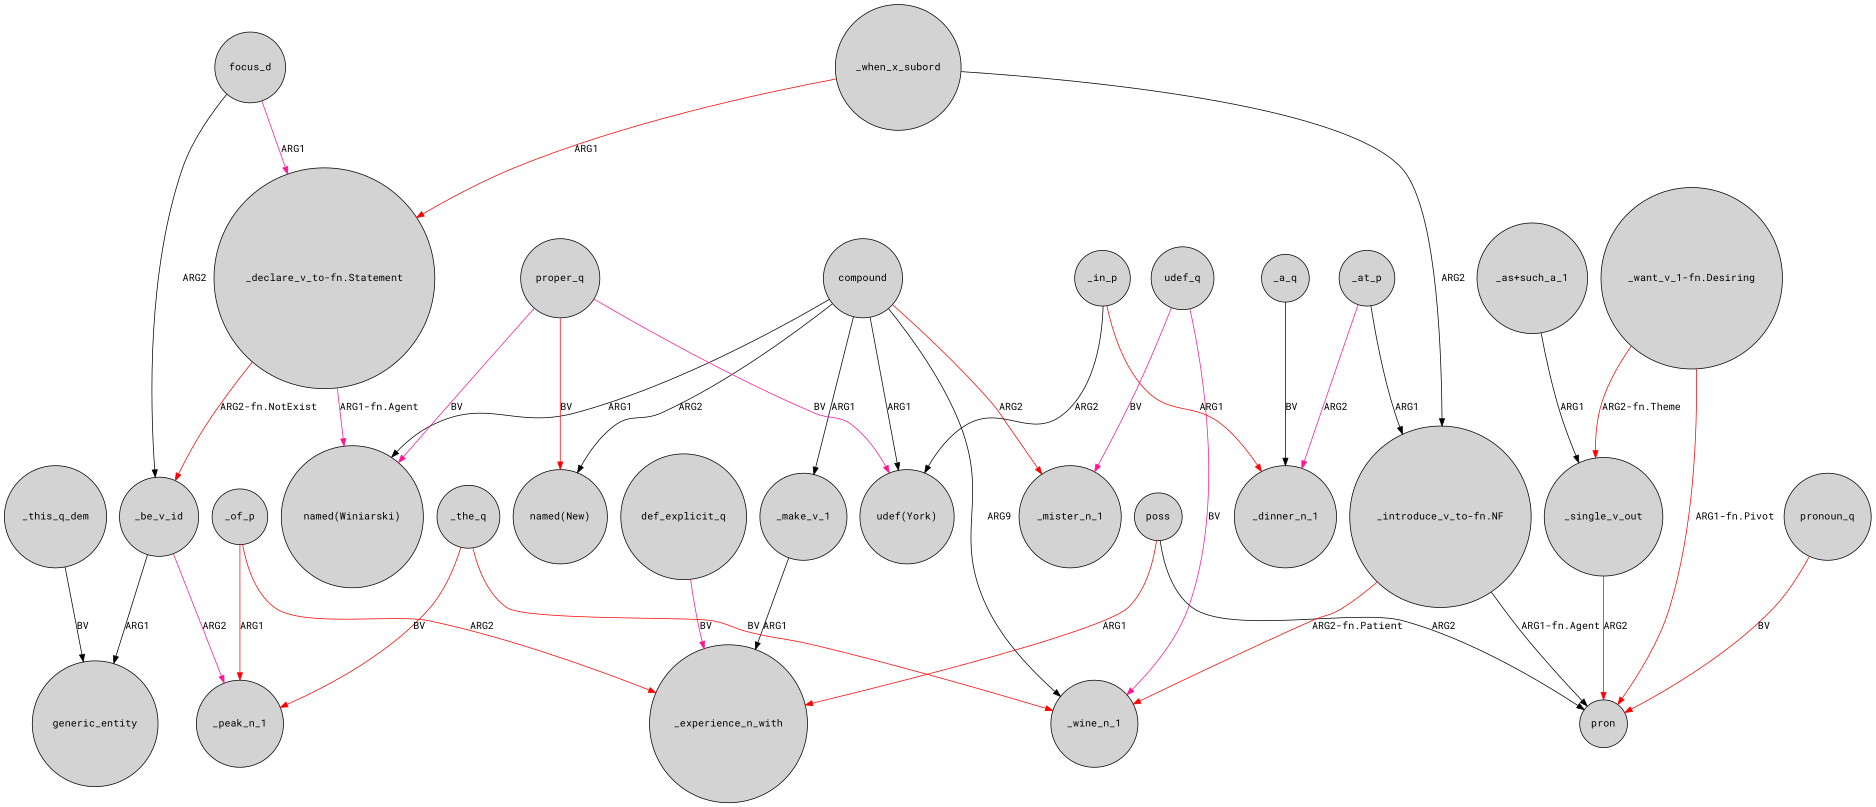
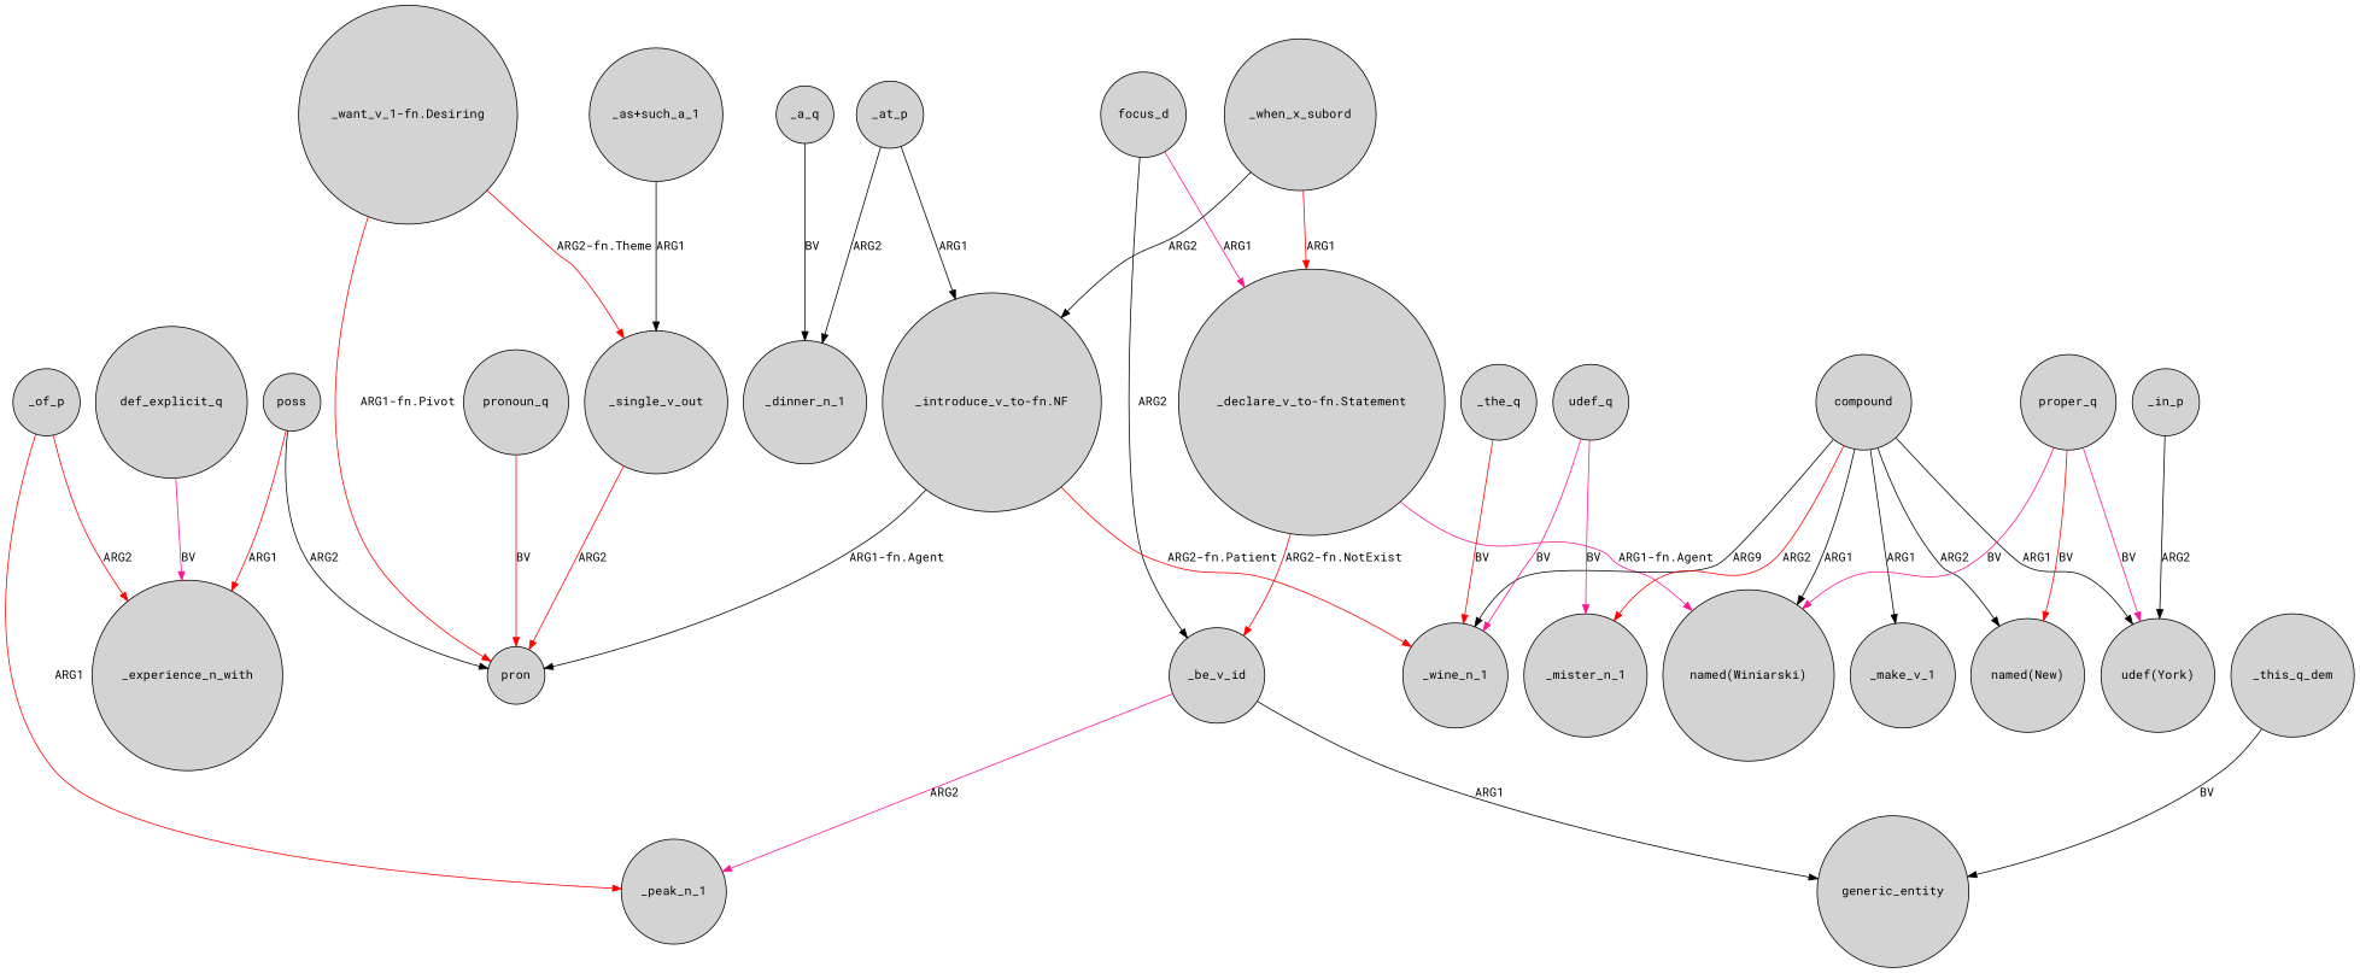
  digraph {
    fontname="Roboto Mono"
    node [fontname="Roboto Mono" shape=circle style=filled]
    edge [color=black fontname="Roboto Mono"]
    focus_d
    _be_v_id
    "_declare_v_to-fn.Statement"
    _peak_n_1
    generic_entity
    "named(Winiarski)"
    compound
    "named(New)"
    _wine_n_1
    _mister_n_1
    _make_v_1
    n12 [label="udef(York)"]
    _experience_n_with
    poss
    pron
    proper_q
    "_introduce_v_to-fn.NF"
    _a_q
    _dinner_n_1
    "_want_v_1-fn.Desiring"
    _single_v_out
    udef_q
    _at_p
    _in_p
    def_explicit_q
    pronoun_q
    _this_q_dem
    _of_p
    _the_q
    _when_x_subord
    "_as+such_a_1"
    focus_d -> _be_v_id [label=ARG2]
    focus_d -> "_declare_v_to-fn.Statement" [color=deeppink label=ARG1]
    _be_v_id -> _peak_n_1 [color=deeppink label=ARG2]
    _be_v_id -> generic_entity [label=ARG1]
    "_declare_v_to-fn.Statement" -> _be_v_id [color=red label="ARG2-fn.NotExist"]
    "_declare_v_to-fn.Statement" -> "named(Winiarski)" [color=deeppink label="ARG1-fn.Agent"]
    compound -> "named(Winiarski)" [label=ARG1]
    compound -> "named(New)" [label=ARG2]
    compound -> _wine_n_1 [label=ARG9]
    compound -> _mister_n_1 [color=red label=ARG2]
    compound -> _make_v_1 [label=ARG1]
    compound -> n12 [label=ARG1]
-   _make_v_1 -> _experience_n_with [label=ARG1]
    poss -> _experience_n_with [color=red label=ARG1]
    poss -> pron [label=ARG2]
    proper_q -> "named(Winiarski)" [color=deeppink label=BV]
    proper_q -> "named(New)" [color=red label=BV]
    proper_q -> n12 [color=deeppink label=BV]
    "_introduce_v_to-fn.NF" -> _wine_n_1 [color=red label="ARG2-fn.Patient"]
    "_introduce_v_to-fn.NF" -> pron [label="ARG1-fn.Agent"]
    _a_q -> _dinner_n_1 [label=BV]
    "_want_v_1-fn.Desiring" -> pron [color=red label="ARG1-fn.Pivot"]
    "_want_v_1-fn.Desiring" -> _single_v_out [color=red label="ARG2-fn.Theme"]
    _single_v_out -> pron [color=red label=ARG2]
    udef_q -> _wine_n_1 [color=deeppink label=BV]
    udef_q -> _mister_n_1 [color=deeppink label=BV]
    _at_p -> "_introduce_v_to-fn.NF" [label=ARG1]
-   _at_p -> _dinner_n_1 [color=deeppink label=ARG2]
+   _at_p -> _dinner_n_1 [label=ARG2]
    _in_p -> n12 [label=ARG2]
-   _in_p -> _dinner_n_1 [color=red label=ARG1]
    def_explicit_q -> _experience_n_with [color=deeppink label=BV]
    pronoun_q -> pron [color=red label=BV]
    _this_q_dem -> generic_entity [label=BV]
    _of_p -> _peak_n_1 [color=red label=ARG1]
    _of_p -> _experience_n_with [color=red label=ARG2]
-   _the_q -> _peak_n_1 [color=red label=BV]
    _the_q -> _wine_n_1 [color=red label=BV]
    _when_x_subord -> "_declare_v_to-fn.Statement" [color=red label=ARG1]
    _when_x_subord -> "_introduce_v_to-fn.NF" [label=ARG2]
    "_as+such_a_1" -> _single_v_out [label=ARG1]
  }
